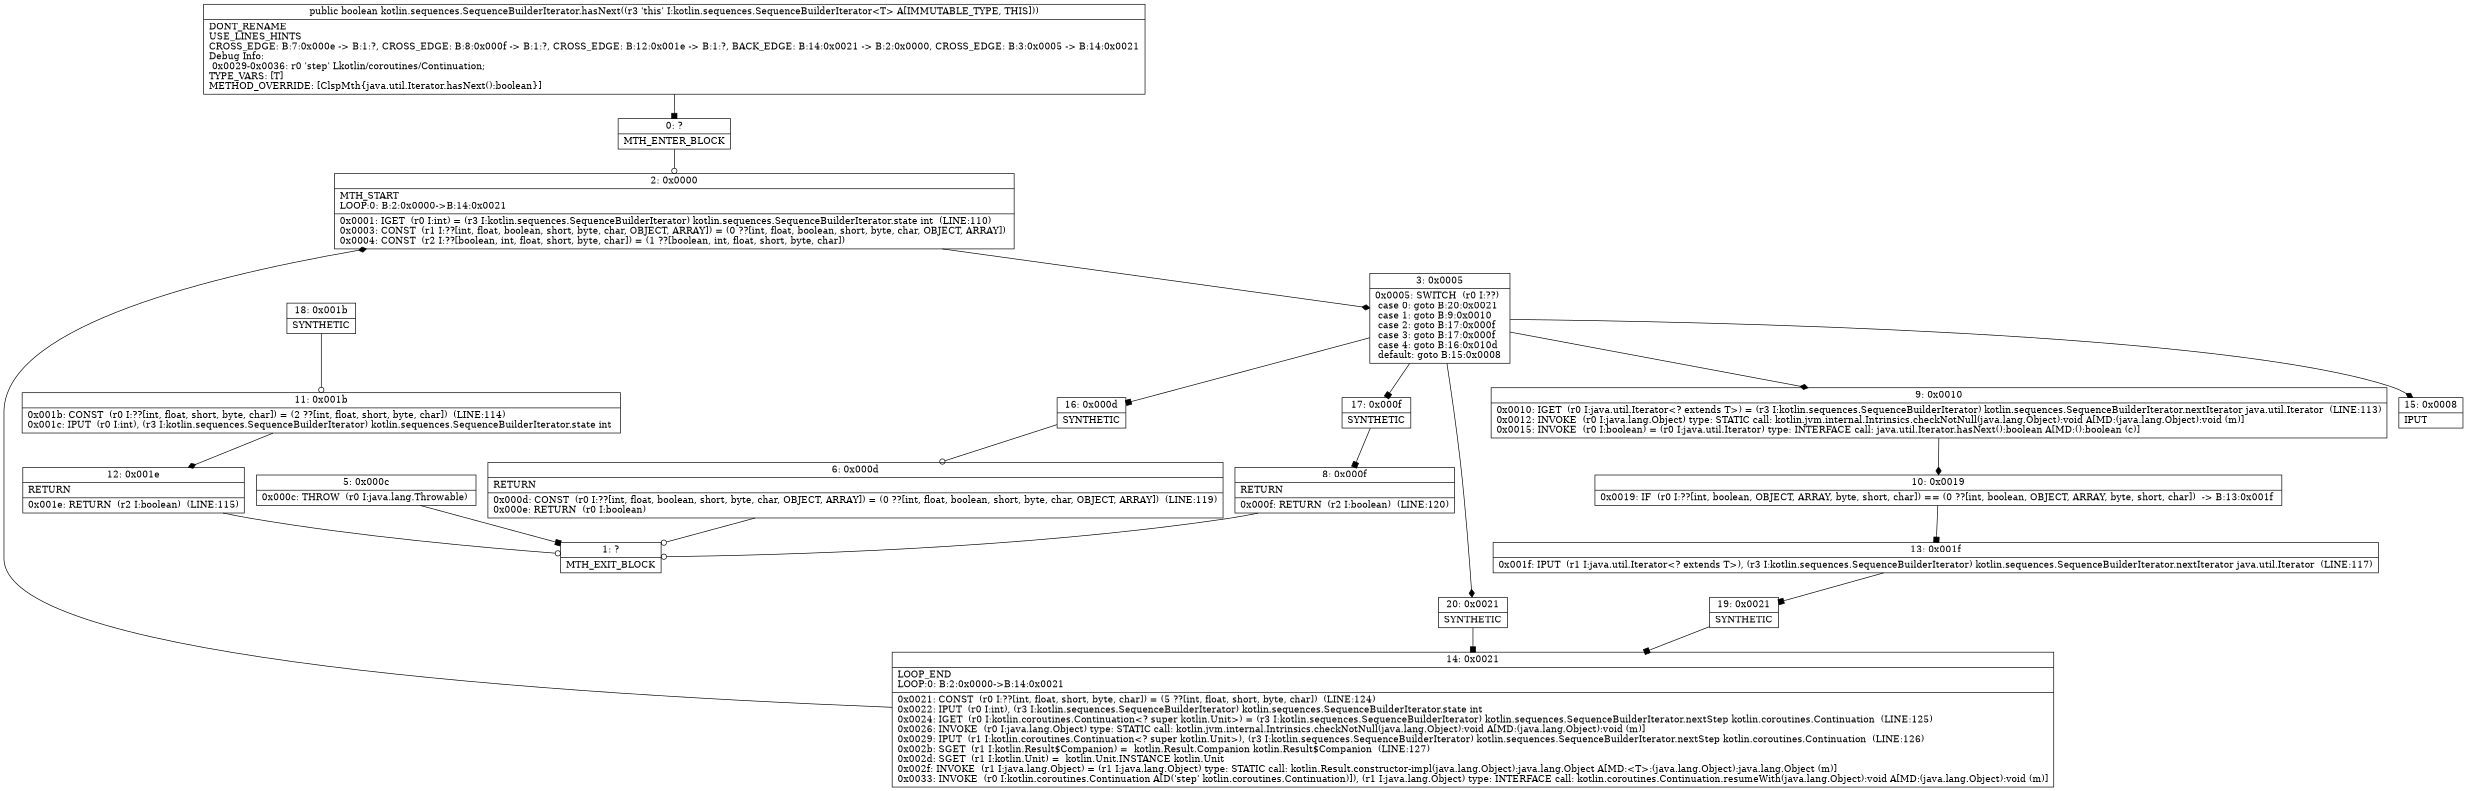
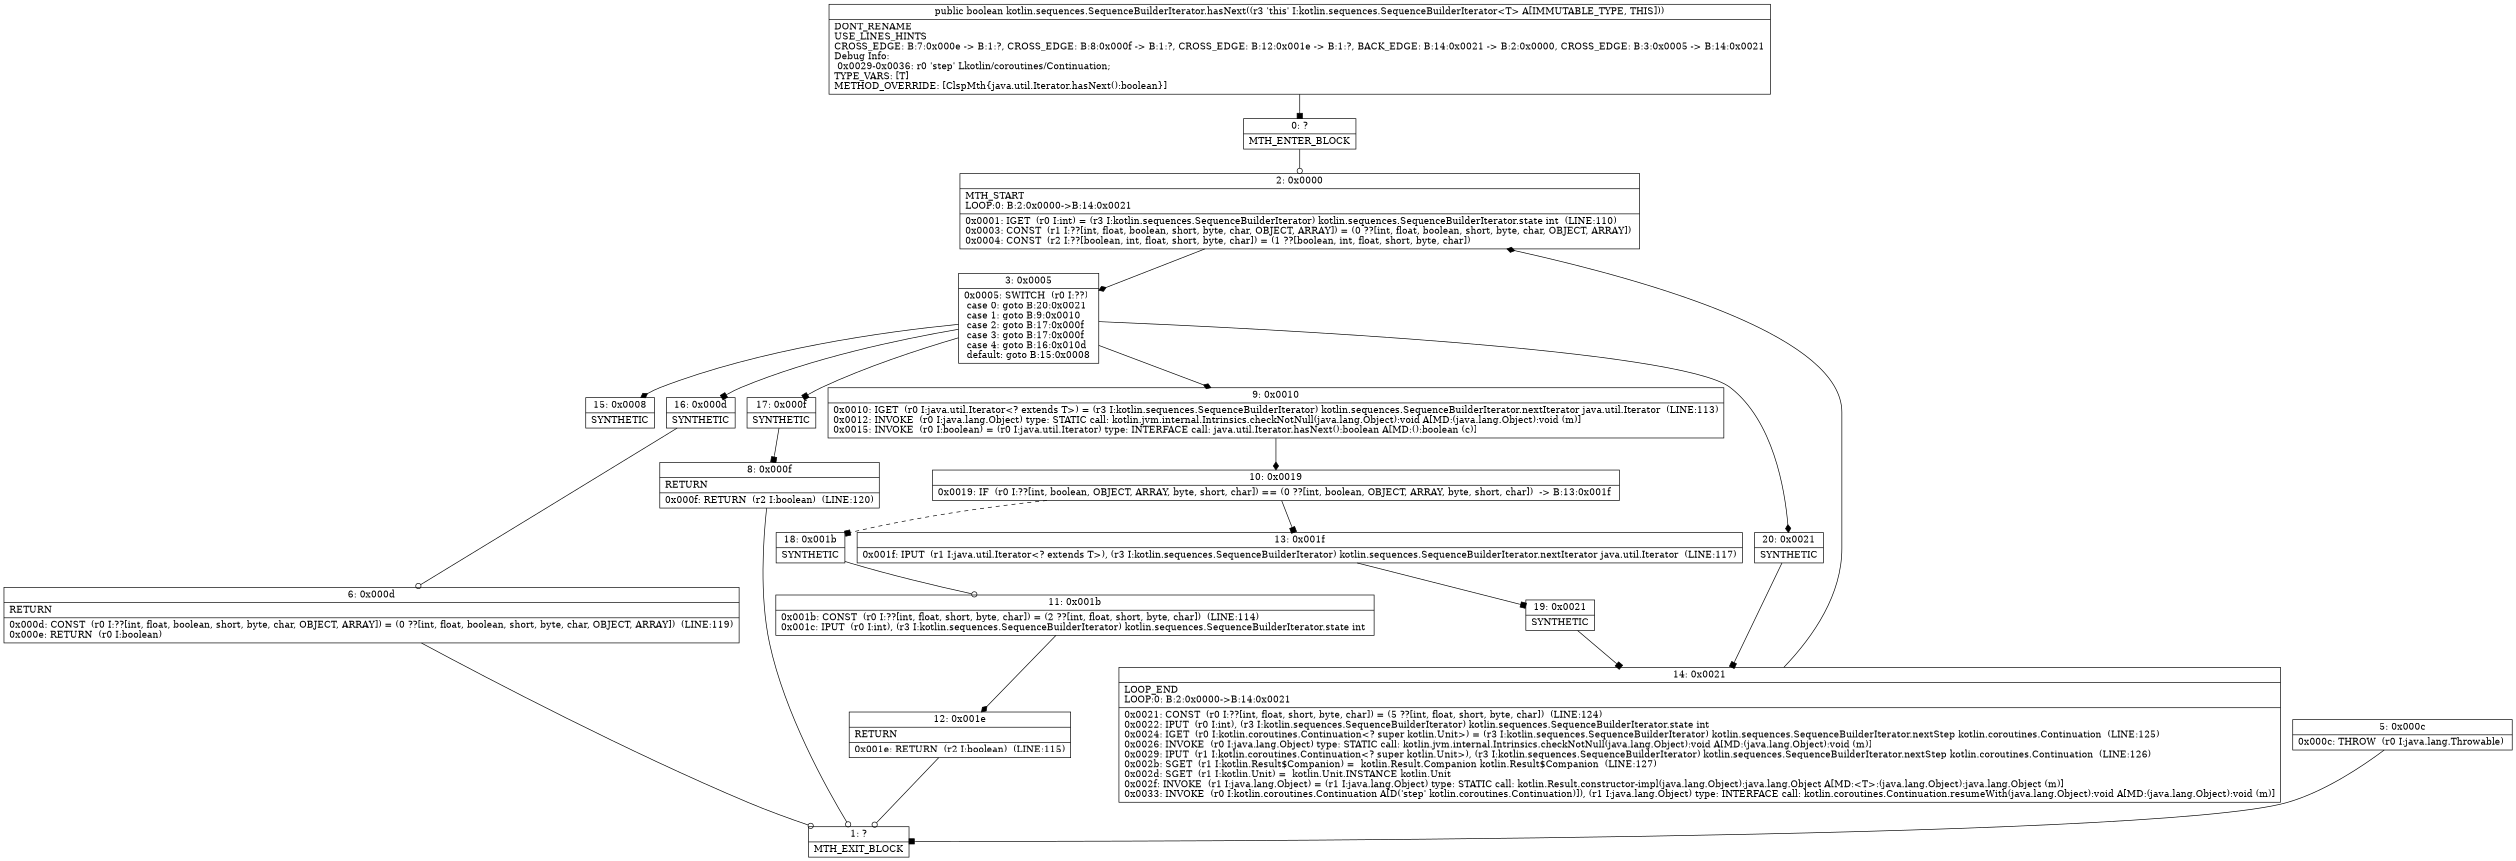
  digraph {
    node [shape=record]
    edge [arrowhead=box]
    n1 [label="{0\:\ ?|MTH_ENTER_BLOCK\l}"]
    n2 [label="{2\:\ 0x0000|MTH_START\lLOOP:0: B:2:0x0000\-\>B:14:0x0021\l|0x0001: IGET  (r0 I:int) = (r3 I:kotlin.sequences.SequenceBuilderIterator) kotlin.sequences.SequenceBuilderIterator.state int  (LINE:110)\l0x0003: CONST  (r1 I:??[int, float, boolean, short, byte, char, OBJECT, ARRAY]) = (0 ??[int, float, boolean, short, byte, char, OBJECT, ARRAY]) \l0x0004: CONST  (r2 I:??[boolean, int, float, short, byte, char]) = (1 ??[boolean, int, float, short, byte, char]) \l}"]
    n3 [label="{3\:\ 0x0005|0x0005: SWITCH  (r0 I:??)\l case 0: goto B:20:0x0021\l case 1: goto B:9:0x0010\l case 2: goto B:17:0x000f\l case 3: goto B:17:0x000f\l case 4: goto B:16:0x010d\l default: goto B:15:0x0008 \l}"]
    n4 [label="{9\:\ 0x0010|0x0010: IGET  (r0 I:java.util.Iterator\<? extends T\>) = (r3 I:kotlin.sequences.SequenceBuilderIterator) kotlin.sequences.SequenceBuilderIterator.nextIterator java.util.Iterator  (LINE:113)\l0x0012: INVOKE  (r0 I:java.lang.Object) type: STATIC call: kotlin.jvm.internal.Intrinsics.checkNotNull(java.lang.Object):void A[MD:(java.lang.Object):void (m)]\l0x0015: INVOKE  (r0 I:boolean) = (r0 I:java.util.Iterator) type: INTERFACE call: java.util.Iterator.hasNext():boolean A[MD:():boolean (c)]\l}"]
-   n5 [label="{15\:\ 0x0008|IPUT\l}"]
+   n5 [label="{15\:\ 0x0008|SYNTHETIC\l}"]
    n6 [label="{16\:\ 0x000d|SYNTHETIC\l}"]
    n7 [label="{17\:\ 0x000f|SYNTHETIC\l}"]
    n8 [label="{20\:\ 0x0021|SYNTHETIC\l}"]
    n9 [label="{10\:\ 0x0019|0x0019: IF  (r0 I:??[int, boolean, OBJECT, ARRAY, byte, short, char]) == (0 ??[int, boolean, OBJECT, ARRAY, byte, short, char])  \-\> B:13:0x001f \l}"]
    n10 [label="{6\:\ 0x000d|RETURN\l|0x000d: CONST  (r0 I:??[int, float, boolean, short, byte, char, OBJECT, ARRAY]) = (0 ??[int, float, boolean, short, byte, char, OBJECT, ARRAY])  (LINE:119)\l0x000e: RETURN  (r0 I:boolean) \l}"]
    n11 [label="{8\:\ 0x000f|RETURN\l|0x000f: RETURN  (r2 I:boolean)  (LINE:120)\l}"]
    n12 [label="{14\:\ 0x0021|LOOP_END\lLOOP:0: B:2:0x0000\-\>B:14:0x0021\l|0x0021: CONST  (r0 I:??[int, float, short, byte, char]) = (5 ??[int, float, short, byte, char])  (LINE:124)\l0x0022: IPUT  (r0 I:int), (r3 I:kotlin.sequences.SequenceBuilderIterator) kotlin.sequences.SequenceBuilderIterator.state int \l0x0024: IGET  (r0 I:kotlin.coroutines.Continuation\<? super kotlin.Unit\>) = (r3 I:kotlin.sequences.SequenceBuilderIterator) kotlin.sequences.SequenceBuilderIterator.nextStep kotlin.coroutines.Continuation  (LINE:125)\l0x0026: INVOKE  (r0 I:java.lang.Object) type: STATIC call: kotlin.jvm.internal.Intrinsics.checkNotNull(java.lang.Object):void A[MD:(java.lang.Object):void (m)]\l0x0029: IPUT  (r1 I:kotlin.coroutines.Continuation\<? super kotlin.Unit\>), (r3 I:kotlin.sequences.SequenceBuilderIterator) kotlin.sequences.SequenceBuilderIterator.nextStep kotlin.coroutines.Continuation  (LINE:126)\l0x002b: SGET  (r1 I:kotlin.Result$Companion) =  kotlin.Result.Companion kotlin.Result$Companion  (LINE:127)\l0x002d: SGET  (r1 I:kotlin.Unit) =  kotlin.Unit.INSTANCE kotlin.Unit \l0x002f: INVOKE  (r1 I:java.lang.Object) = (r1 I:java.lang.Object) type: STATIC call: kotlin.Result.constructor\-impl(java.lang.Object):java.lang.Object A[MD:\<T\>:(java.lang.Object):java.lang.Object (m)]\l0x0033: INVOKE  (r0 I:kotlin.coroutines.Continuation A[D('step' kotlin.coroutines.Continuation)]), (r1 I:java.lang.Object) type: INTERFACE call: kotlin.coroutines.Continuation.resumeWith(java.lang.Object):void A[MD:(java.lang.Object):void (m)]\l}"]
    n13 [label="{13\:\ 0x001f|0x001f: IPUT  (r1 I:java.util.Iterator\<? extends T\>), (r3 I:kotlin.sequences.SequenceBuilderIterator) kotlin.sequences.SequenceBuilderIterator.nextIterator java.util.Iterator  (LINE:117)\l}"]
    n14 [label="{18\:\ 0x001b|SYNTHETIC\l}"]
    n15 [label="{19\:\ 0x0021|SYNTHETIC\l}"]
    n16 [label="{11\:\ 0x001b|0x001b: CONST  (r0 I:??[int, float, short, byte, char]) = (2 ??[int, float, short, byte, char])  (LINE:114)\l0x001c: IPUT  (r0 I:int), (r3 I:kotlin.sequences.SequenceBuilderIterator) kotlin.sequences.SequenceBuilderIterator.state int \l}"]
    n17 [label="{12\:\ 0x001e|RETURN\l|0x001e: RETURN  (r2 I:boolean)  (LINE:115)\l}"]
    n18 [label="{1\:\ ?|MTH_EXIT_BLOCK\l}"]
    n19 [label="{5\:\ 0x000c|0x000c: THROW  (r0 I:java.lang.Throwable) \l}"]
    n20 [label="{public boolean kotlin.sequences.SequenceBuilderIterator.hasNext((r3 'this' I:kotlin.sequences.SequenceBuilderIterator\<T\> A[IMMUTABLE_TYPE, THIS]))  | DONT_RENAME\lUSE_LINES_HINTS\lCROSS_EDGE: B:7:0x000e \-\> B:1:?, CROSS_EDGE: B:8:0x000f \-\> B:1:?, CROSS_EDGE: B:12:0x001e \-\> B:1:?, BACK_EDGE: B:14:0x0021 \-\> B:2:0x0000, CROSS_EDGE: B:3:0x0005 \-\> B:14:0x0021\lDebug Info:\l  0x0029\-0x0036: r0 'step' Lkotlin\/coroutines\/Continuation;\lTYPE_VARS: [T]\lMETHOD_OVERRIDE: [ClspMth\{java.util.Iterator.hasNext():boolean\}]\l}"]
    n1 -> n2 [arrowhead=odot]
    n2 -> n3 [arrowhead=diamond]
    n3 -> n4 [arrowhead=diamond]
    n3 -> n5 [arrowhead=diamond]
    n3 -> n6
    n3 -> n7
    n3 -> n8 [arrowhead=diamond]
    n4 -> n9 [arrowhead=diamond]
    n6 -> n10 [arrowhead=odot]
    n7 -> n11
    n8 -> n12
    n9 -> n13
+   n9 -> n14 [style=dashed]
    n10 -> n18 [arrowhead=odot]
    n11 -> n18 [arrowhead=odot]
    n12 -> n2 [arrowhead=diamond]
    n13 -> n15
    n14 -> n16 [arrowhead=odot]
    n15 -> n12
    n16 -> n17 [arrowhead=diamond]
    n17 -> n18 [arrowhead=odot]
    n19 -> n18
    n20 -> n1
  }
